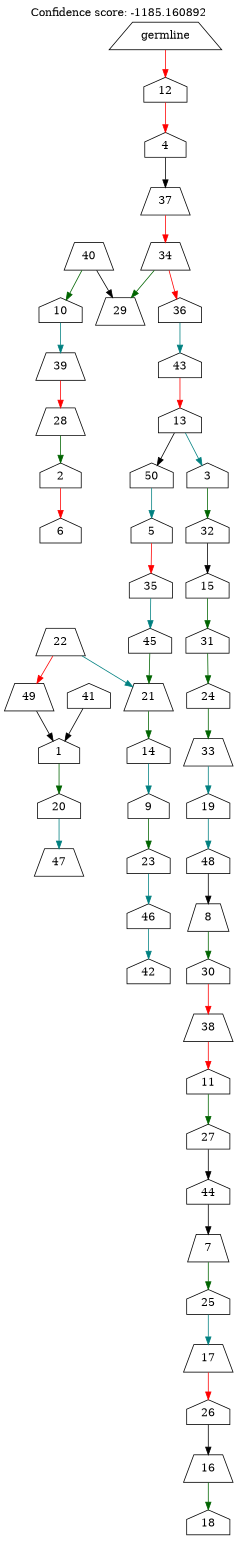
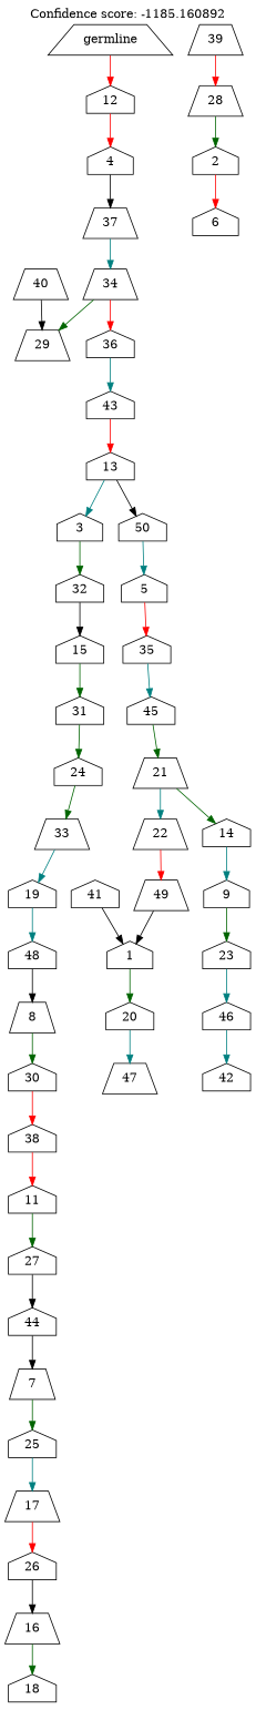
  digraph {
    label="Confidence score: -1185.160892"
    labelloc=t
    node [shape=house]
    edge [color=darkgreen]
    n1 [label=16 shape=trapezium]
    n2 [label=18]
    n3 [label=26]
    n4 [label=17 shape=trapezium]
    n5 [label=25]
    n6 [label=7 shape=trapezium]
    n7 [label=44]
    n8 [label=27]
    n9 [label=11]
-   n10 [label=38 shape=trapezium]
+   n10 [label=38]
    n11 [label=30]
    n12 [label=8 shape=trapezium]
    n13 [label=48]
    n14 [label=19]
    n15 [label=33 shape=trapezium]
    n16 [label=24]
    n17 [label=31]
    n18 [label=15]
    n19 [label=32]
    n20 [label=3]
    n21 [label=46]
    n22 [label=42]
    n23 [label=23]
    n24 [label=9]
    n25 [label=14]
    n26 [label=20]
    n27 [label=47 shape=trapezium]
    n28 [label=1]
    n29 [label=41]
    n30 [label=49 shape=trapezium]
    n31 [label=22 shape=trapezium]
    n32 [label=21 shape=trapezium]
    n33 [label=45]
    n34 [label=35]
    n35 [label=5]
    n36 [label=50]
    n37 [label=13]
    n38 [label=43]
    n39 [label=36]
    n40 [label=2]
    n41 [label=6]
    n42 [label=28 shape=trapezium]
    n43 [label=39 shape=trapezium]
-   n44 [label=10]
    n45 [label=40 shape=trapezium]
    n46 [label=29 shape=trapezium]
    n47 [label=34 shape=trapezium]
    n48 [label=37 shape=trapezium]
    n49 [label=4]
    n50 [label=12]
    n51 [label=germline shape=trapezium]
    n1 -> n2
    n3 -> n1 [color=black]
    n4 -> n3 [color=red]
    n5 -> n4 [color=teal]
    n6 -> n5
    n7 -> n6 [color=black]
    n8 -> n7 [color=black]
    n9 -> n8
    n10 -> n9 [color=red]
    n11 -> n10 [color=red]
    n12 -> n11
    n13 -> n12 [color=black]
    n14 -> n13 [color=teal]
    n15 -> n14 [color=teal]
    n16 -> n15
    n17 -> n16
    n18 -> n17
    n19 -> n18 [color=black]
    n20 -> n19
    n21 -> n22 [color=teal]
    n23 -> n21 [color=teal]
    n24 -> n23
    n25 -> n24 [color=teal]
    n26 -> n27 [color=teal]
    n28 -> n26
    n29 -> n28 [color=black]
    n30 -> n28 [color=black]
    n31 -> n30 [color=red]
    n32 -> n25
-   n31 -> n32 [color=teal]
+   n32 -> n31 [color=teal]
    n33 -> n32
    n34 -> n33 [color=teal]
    n35 -> n34 [color=red]
    n36 -> n35 [color=teal]
    n37 -> n20 [color=teal]
    n37 -> n36 [color=black]
    n38 -> n37 [color=red]
    n39 -> n38 [color=teal]
    n40 -> n41 [color=red]
    n42 -> n40
    n43 -> n42 [color=red]
-   n44 -> n43 [color=teal]
-   n45 -> n44
    n45 -> n46 [color=black]
    n47 -> n39 [color=red]
    n47 -> n46
-   n48 -> n47 [color=red]
+   n48 -> n47 [color=teal]
    n49 -> n48 [color=black]
    n50 -> n49 [color=red]
    n51 -> n50 [color=red]
  }
